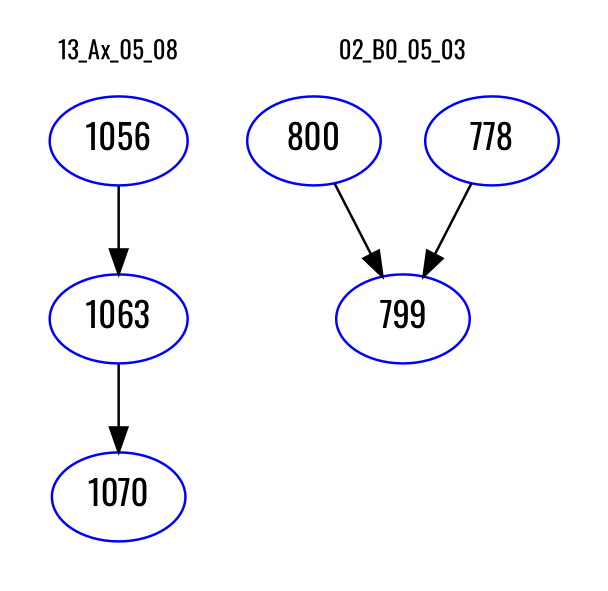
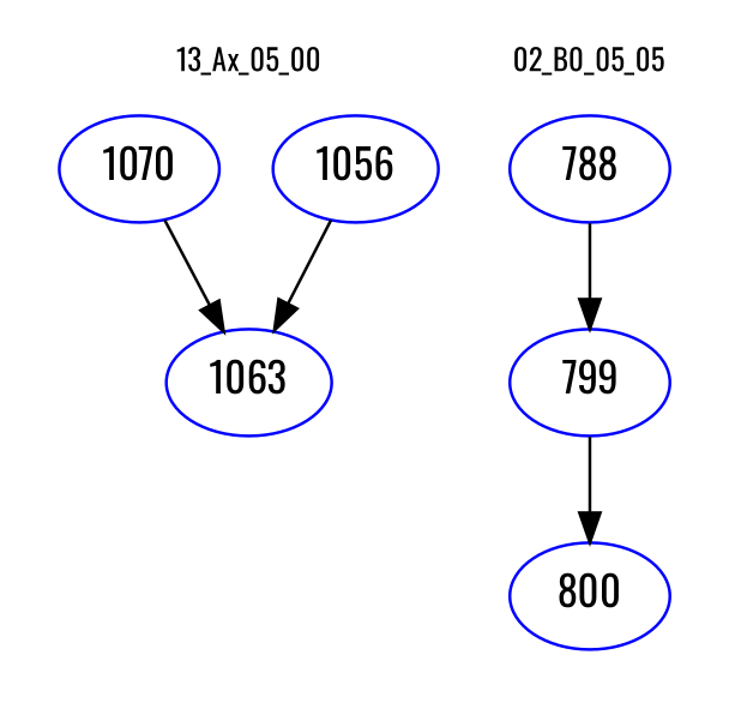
  digraph {
    fontname=Oswald
    node [color=blue fontname=Oswald]
    edge [color=black fontname=Oswald]
    n1 [label=1063]
    n2 [label=1056]
    n3 [label=1070]
    n4 [label=799]
-   n5 [label=778]
+   n5 [label=788]
    n6 [label=800]
    subgraph cluster_1 {
      color=white
      fontsize=10
-     label="13_Ax_05_08"
+     label="13_Ax_05_00"
      n1
      n2
      n3
    }
    subgraph cluster_2 {
      color=white
      fontsize=10
-     label="02_B0_05_03"
+     label="02_B0_05_05"
      n4
      n5
      n6
    }
-   n1 -> n3
+   n3 -> n1
    n2 -> n1
-   n6 -> n4
+   n4 -> n6
    n5 -> n4
  }
